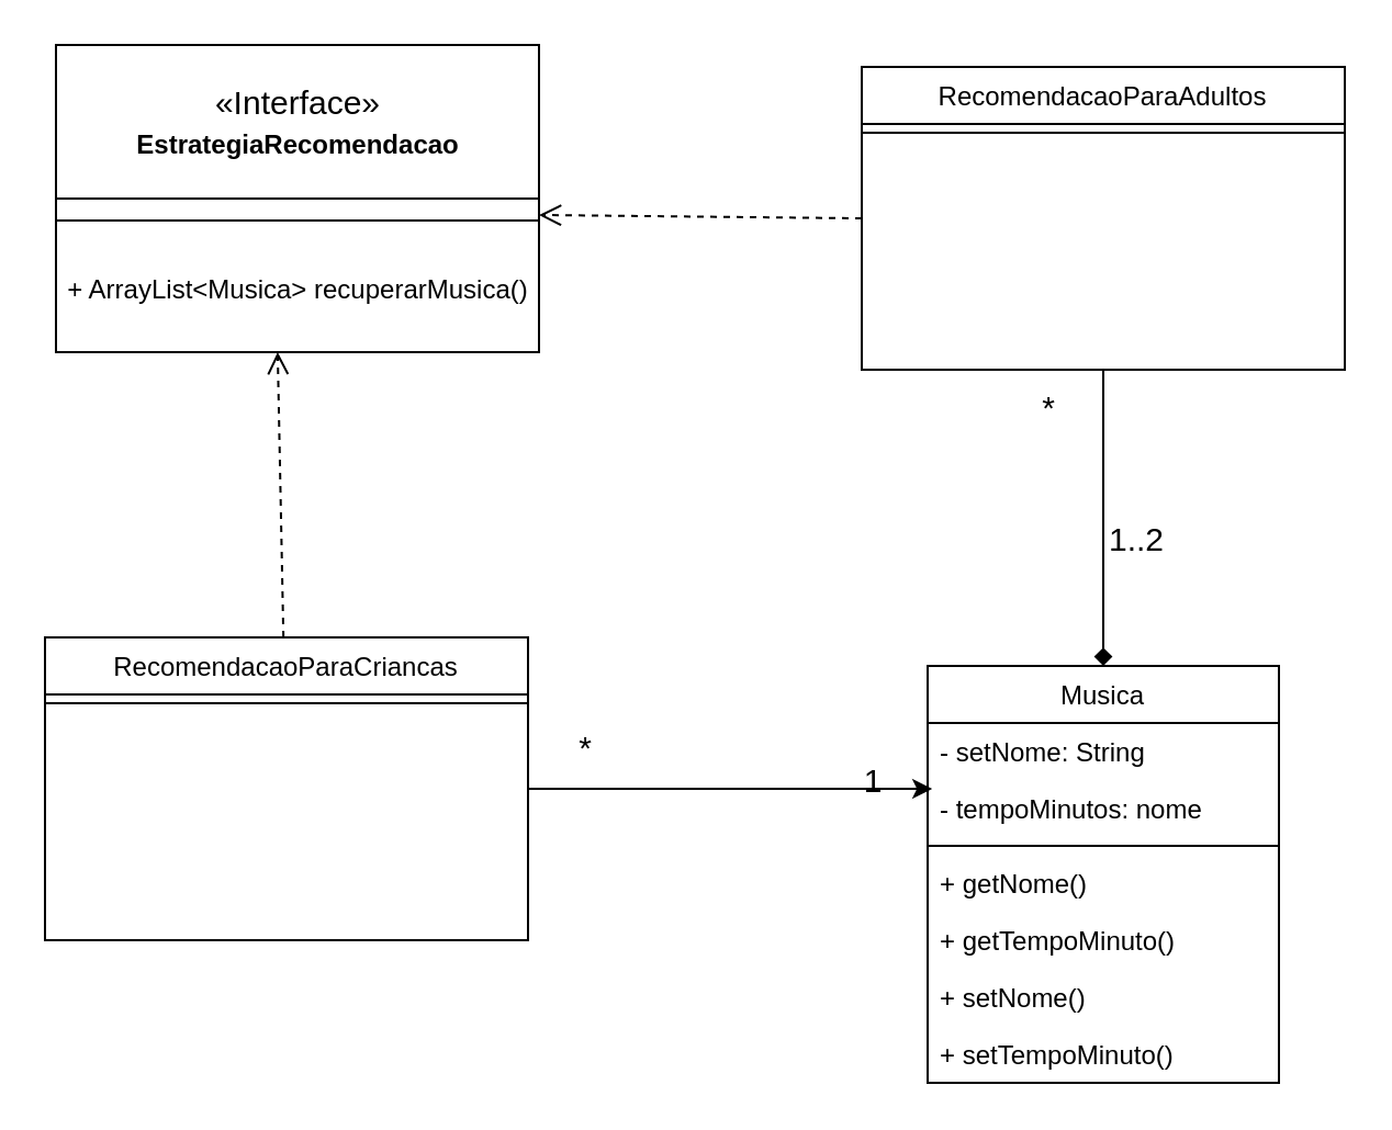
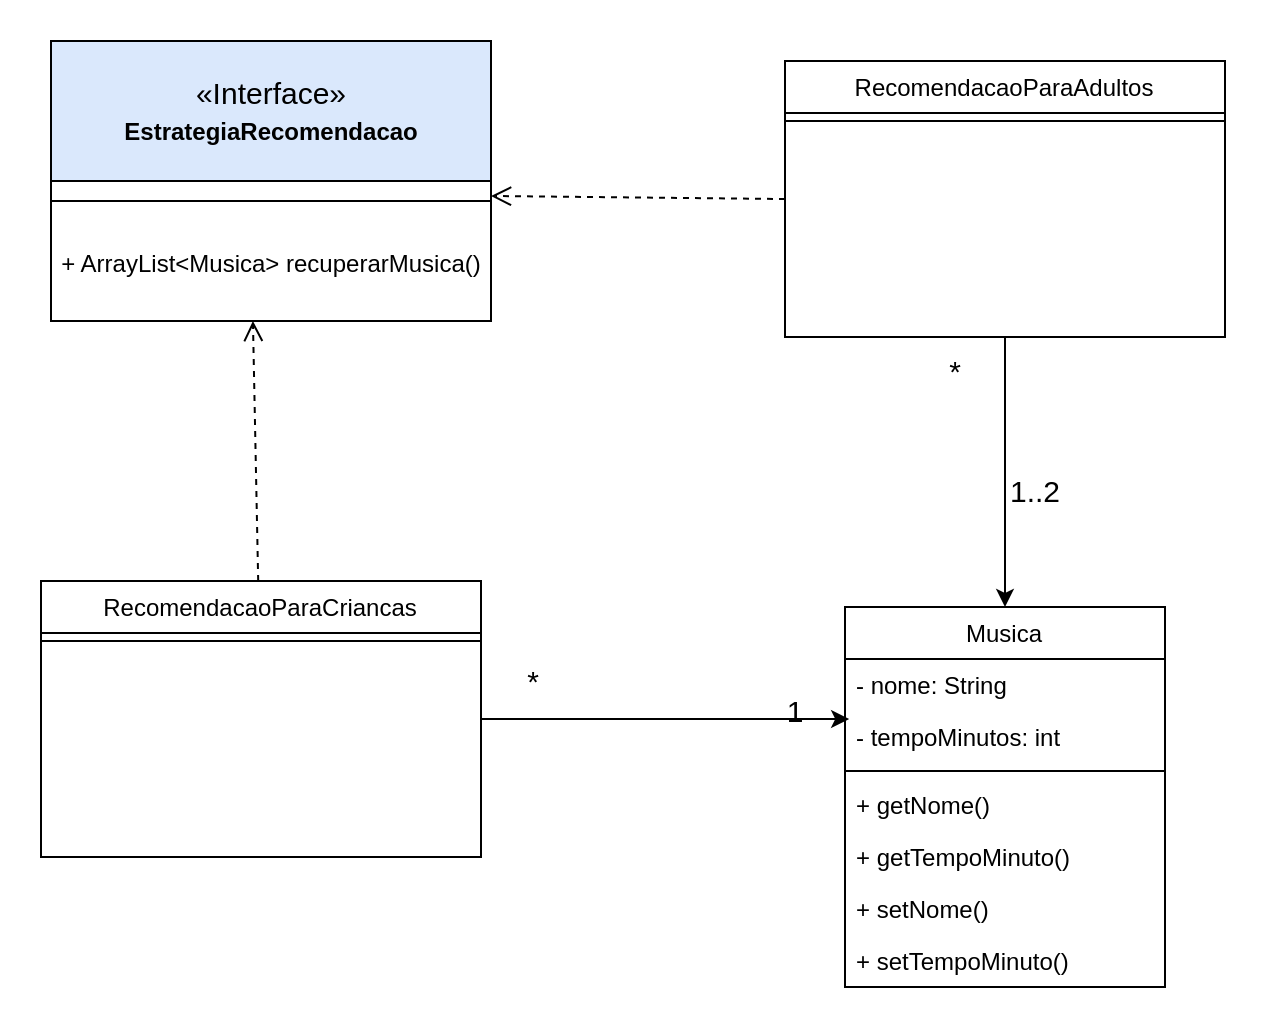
  <mxCell id="0" />
  <mxCell id="1" parent="0" />
  <mxCell id="2" value="Musica" style="swimlane;fontStyle=0;align=center;verticalAlign=top;childLayout=stackLayout;horizontal=1;startSize=26;horizontalStack=0;resizeParent=1;resizeLast=0;collapsible=1;marginBottom=0;rounded=0;shadow=0;strokeWidth=1;" parent="1" vertex="1"><mxGeometry x="422" y="303" width="160" height="190" as="geometry"><mxRectangle x="230" y="140" width="160" height="26" as="alternateBounds" /></mxGeometry></mxCell>
- <mxCell id="3" value="- setNome: String" style="text;align=left;verticalAlign=top;spacingLeft=4;spacingRight=4;overflow=hidden;rotatable=0;points=[[0,0.5],[1,0.5]];portConstraint=eastwest;" parent="2" vertex="1"><mxGeometry y="26" width="160" height="26" as="geometry" /></mxCell>
- <mxCell id="4" value="- tempoMinutos: nome" style="text;align=left;verticalAlign=top;spacingLeft=4;spacingRight=4;overflow=hidden;rotatable=0;points=[[0,0.5],[1,0.5]];portConstraint=eastwest;rounded=0;shadow=0;html=0;" parent="2" vertex="1"><mxGeometry y="52" width="160" height="26" as="geometry" /></mxCell>
+ <mxCell id="3" value="- nome: String" style="text;align=left;verticalAlign=top;spacingLeft=4;spacingRight=4;overflow=hidden;rotatable=0;points=[[0,0.5],[1,0.5]];portConstraint=eastwest;" parent="2" vertex="1"><mxGeometry y="26" width="160" height="26" as="geometry" /></mxCell>
+ <mxCell id="4" value="- tempoMinutos: int" style="text;align=left;verticalAlign=top;spacingLeft=4;spacingRight=4;overflow=hidden;rotatable=0;points=[[0,0.5],[1,0.5]];portConstraint=eastwest;rounded=0;shadow=0;html=0;" parent="2" vertex="1"><mxGeometry y="52" width="160" height="26" as="geometry" /></mxCell>
  <mxCell id="5" value="" style="line;html=1;strokeWidth=1;align=left;verticalAlign=middle;spacingTop=-1;spacingLeft=3;spacingRight=3;rotatable=0;labelPosition=right;points=[];portConstraint=eastwest;" parent="2" vertex="1"><mxGeometry y="78" width="160" height="8" as="geometry" /></mxCell>
  <mxCell id="6" value="+ getNome()" style="text;align=left;verticalAlign=top;spacingLeft=4;spacingRight=4;overflow=hidden;rotatable=0;points=[[0,0.5],[1,0.5]];portConstraint=eastwest;rounded=0;shadow=0;html=0;" vertex="1" parent="2"><mxGeometry y="86" width="160" height="26" as="geometry" /></mxCell>
  <mxCell id="7" value="+ getTempoMinuto()" style="text;align=left;verticalAlign=top;spacingLeft=4;spacingRight=4;overflow=hidden;rotatable=0;points=[[0,0.5],[1,0.5]];portConstraint=eastwest;rounded=0;shadow=0;html=0;" vertex="1" parent="2"><mxGeometry y="112" width="160" height="26" as="geometry" /></mxCell>
  <mxCell id="8" value="+ setNome()" style="text;align=left;verticalAlign=top;spacingLeft=4;spacingRight=4;overflow=hidden;rotatable=0;points=[[0,0.5],[1,0.5]];portConstraint=eastwest;rounded=0;shadow=0;html=0;" vertex="1" parent="2"><mxGeometry y="138" width="160" height="26" as="geometry" /></mxCell>
  <mxCell id="9" value="+ setTempoMinuto()" style="text;align=left;verticalAlign=top;spacingLeft=4;spacingRight=4;overflow=hidden;rotatable=0;points=[[0,0.5],[1,0.5]];portConstraint=eastwest;rounded=0;shadow=0;html=0;" vertex="1" parent="2"><mxGeometry y="164" width="160" height="26" as="geometry" /></mxCell>
  <mxCell id="10" value="RecomendacaoParaCriancas" style="swimlane;fontStyle=0;align=center;verticalAlign=top;childLayout=stackLayout;horizontal=1;startSize=26;horizontalStack=0;resizeParent=1;resizeLast=0;collapsible=1;marginBottom=0;rounded=0;shadow=0;strokeWidth=1;" vertex="1" parent="1"><mxGeometry x="20" y="290" width="220" height="138" as="geometry"><mxRectangle x="230" y="140" width="160" height="26" as="alternateBounds" /></mxGeometry></mxCell>
  <mxCell id="11" value="" style="line;html=1;strokeWidth=1;align=left;verticalAlign=middle;spacingTop=-1;spacingLeft=3;spacingRight=3;rotatable=0;labelPosition=right;points=[];portConstraint=eastwest;" vertex="1" parent="10"><mxGeometry y="26" width="220" height="8" as="geometry" /></mxCell>
  <mxCell id="12" value="" style="endArrow=classic;html=1;rounded=0;exitX=1;exitY=0.5;exitDx=0;exitDy=0;entryX=0.013;entryY=0.154;entryDx=0;entryDy=0;entryPerimeter=0;" edge="1" parent="1" source="10" target="4"><mxGeometry width="50" height="50" relative="1" as="geometry"><mxPoint x="262" y="329" as="sourcePoint" /><mxPoint x="352" y="350" as="targetPoint" /></mxGeometry></mxCell>
  <mxCell id="13" value="RecomendacaoParaAdultos" style="swimlane;fontStyle=0;align=center;verticalAlign=top;childLayout=stackLayout;horizontal=1;startSize=26;horizontalStack=0;resizeParent=1;resizeLast=0;collapsible=1;marginBottom=0;rounded=0;shadow=0;strokeWidth=1;" vertex="1" parent="1"><mxGeometry x="392" y="30" width="220" height="138" as="geometry"><mxRectangle x="230" y="140" width="160" height="26" as="alternateBounds" /></mxGeometry></mxCell>
  <mxCell id="14" value="" style="line;html=1;strokeWidth=1;align=left;verticalAlign=middle;spacingTop=-1;spacingLeft=3;spacingRight=3;rotatable=0;labelPosition=right;points=[];portConstraint=eastwest;" vertex="1" parent="13"><mxGeometry y="26" width="220" height="8" as="geometry" /></mxCell>
- <mxCell id="15" value="" style="endArrow=diamond;html=1;rounded=0;exitX=0.5;exitY=1;exitDx=0;exitDy=0;" edge="1" parent="1" source="13" target="2"><mxGeometry width="50" height="50" relative="1" as="geometry"><mxPoint x="512" y="270" as="sourcePoint" /><mxPoint x="562" y="220" as="targetPoint" /></mxGeometry></mxCell>
+ <mxCell id="15" value="" style="endArrow=classic;html=1;rounded=0;exitX=0.5;exitY=1;exitDx=0;exitDy=0;" edge="1" parent="1" source="13" target="2"><mxGeometry width="50" height="50" relative="1" as="geometry"><mxPoint x="512" y="270" as="sourcePoint" /><mxPoint x="562" y="220" as="targetPoint" /></mxGeometry></mxCell>
  <mxCell id="16" value="&lt;font style=&quot;font-size: 15px;&quot;&gt;*&lt;/font&gt;" style="text;html=1;align=center;verticalAlign=middle;resizable=0;points=[];autosize=1;strokeColor=none;fillColor=none;" vertex="1" parent="1"><mxGeometry x="251" y="325" width="30" height="30" as="geometry" /></mxCell>
  <mxCell id="17" value="&lt;font style=&quot;font-size: 15px;&quot;&gt;1&lt;/font&gt;" style="text;html=1;align=center;verticalAlign=middle;resizable=0;points=[];autosize=1;strokeColor=none;fillColor=none;" vertex="1" parent="1"><mxGeometry x="382" y="340" width="30" height="30" as="geometry" /></mxCell>
  <mxCell id="18" value="&lt;font style=&quot;font-size: 15px;&quot;&gt;*&lt;/font&gt;" style="text;html=1;align=center;verticalAlign=middle;resizable=0;points=[];autosize=1;strokeColor=none;fillColor=none;" vertex="1" parent="1"><mxGeometry x="462" y="170" width="30" height="30" as="geometry" /></mxCell>
  <mxCell id="19" value="&lt;font style=&quot;font-size: 15px;&quot;&gt;1..2&lt;/font&gt;" style="text;html=1;align=center;verticalAlign=middle;resizable=0;points=[];autosize=1;strokeColor=none;fillColor=none;" vertex="1" parent="1"><mxGeometry x="492" y="230" width="50" height="30" as="geometry" /></mxCell>
- <mxCell id="20" value="«Interface»&lt;br&gt;&lt;span style=&quot;font-size: 12px; font-weight: 700;&quot;&gt;EstrategiaRecomendacao&lt;/span&gt;" style="html=1;fontSize=15;" vertex="1" parent="1"><mxGeometry x="25" y="20" width="220" height="70" as="geometry" /></mxCell>
+ <mxCell id="20" value="«Interface»&lt;br&gt;&lt;span style=&quot;font-size: 12px; font-weight: 700;&quot;&gt;EstrategiaRecomendacao&lt;/span&gt;" style="html=1;fontSize=15;fillColor=#dae8fc;" vertex="1" parent="1"><mxGeometry x="25" y="20" width="220" height="70" as="geometry" /></mxCell>
  <mxCell id="21" value="&lt;span style=&quot;font-size: 12px; text-align: left;&quot;&gt;+ ArrayList&amp;lt;Musica&amp;gt; recuperarMusica()&lt;/span&gt;" style="html=1;fontSize=15;" vertex="1" parent="1"><mxGeometry x="25" y="100" width="220" height="60" as="geometry" /></mxCell>
  <mxCell id="22" value="" style="html=1;fontSize=15;" vertex="1" parent="1"><mxGeometry x="25" y="90" width="220" height="10" as="geometry" /></mxCell>
  <mxCell id="23" value="" style="html=1;verticalAlign=bottom;endArrow=open;dashed=1;endSize=8;rounded=0;fontSize=15;entryX=0.468;entryY=1;entryDx=0;entryDy=0;entryPerimeter=0;" edge="1" parent="1"><mxGeometry relative="1" as="geometry"><mxPoint x="128.599" y="290" as="sourcePoint" /><mxPoint x="125.96" y="160" as="targetPoint" /></mxGeometry></mxCell>
  <mxCell id="24" value="" style="html=1;verticalAlign=bottom;endArrow=open;dashed=1;endSize=8;rounded=0;fontSize=15;exitX=0;exitY=0.5;exitDx=0;exitDy=0;entryX=1;entryY=0.75;entryDx=0;entryDy=0;" edge="1" parent="1" source="13" target="22"><mxGeometry relative="1" as="geometry"><mxPoint x="324.639" y="250" as="sourcePoint" /><mxPoint x="342" y="160" as="targetPoint" /></mxGeometry></mxCell>
